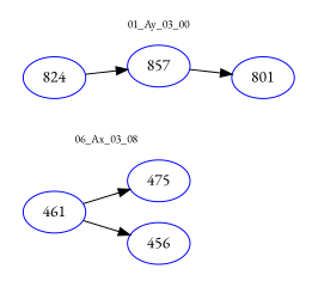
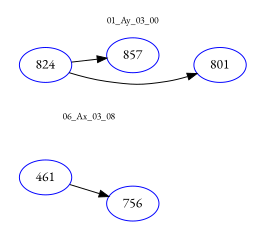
  digraph {
    fontname="EB Garamond"
    rankdir=LR
    node [color=blue fontname="EB Garamond"]
    edge [color=black fontname="EB Garamond"]
    n1 [label=461]
-   n2 [label=456]
-   n3 [label=475]
+   n2 [label=756]
    n4 [label=824]
    n5 [label=801]
    n6 [label=857]
    subgraph cluster_1 {
      color=white
      fontsize=10
      label="06_Ax_03_08"
      n1
      n2
-     n3
    }
    subgraph cluster_2 {
      color=white
      fontsize=10
      label="01_Ay_03_00"
      n4
      n5
      n6
    }
    n1 -> n2
-   n1 -> n3
-   n6 -> n5
+   n4 -> n5
    n4 -> n6
  }
